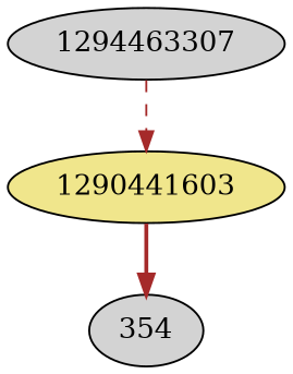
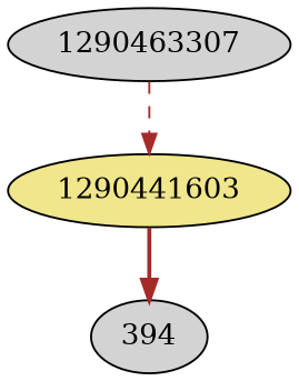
  strict digraph {
    node [fillcolor=lightgrey style=filled]
    edge [color=brown]
    n1 [fillcolor=khaki label=1290441603]
-   394 [label=354]
-   1290463307 [label=1294463307]
+   394
+   1290463307
    n1 -> 394 [style=bold]
    1290463307 -> n1 [style=dashed]
  }
